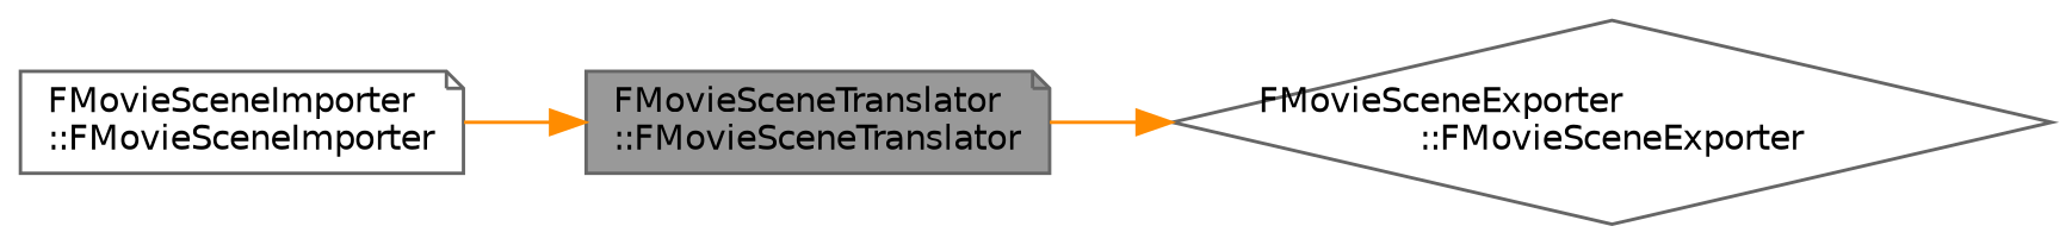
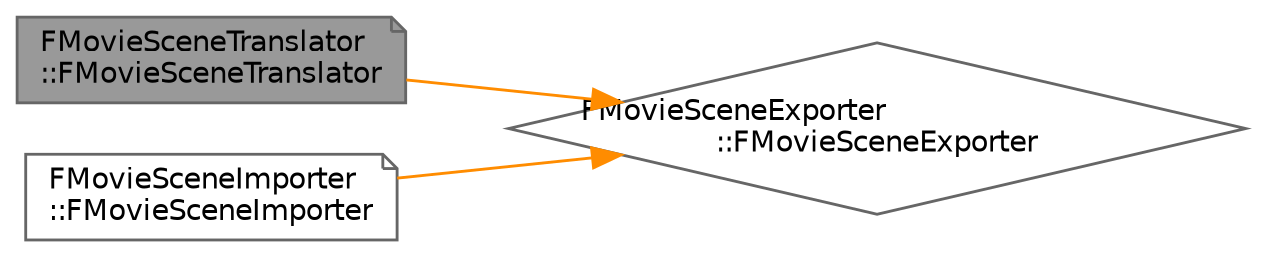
  digraph {
    rankdir=RL
    node [color=grey40 fillcolor=white fontname=Helvetica fontsize=10 shape=note style=filled]
    edge [color=darkorange dir=back fontname=Helvetica fontsize=10 labelfontname=Helvetica labelfontsize=10 style=solid]
    n1 [color=gray40 fillcolor=grey60 fontcolor=black height=0.2 label="FMovieSceneTranslator\l::FMovieSceneTranslator" width=0.4]
    n2 [height=0.2 label="FMovieSceneImporter\l::FMovieSceneImporter" width=0.4]
    n3 [height=0.2 label="FMovieSceneExporter\l::FMovieSceneExporter" shape=diamond width=0.4]
-   n1 -> n2
+   n3 -> n2
    n3 -> n1
  }
